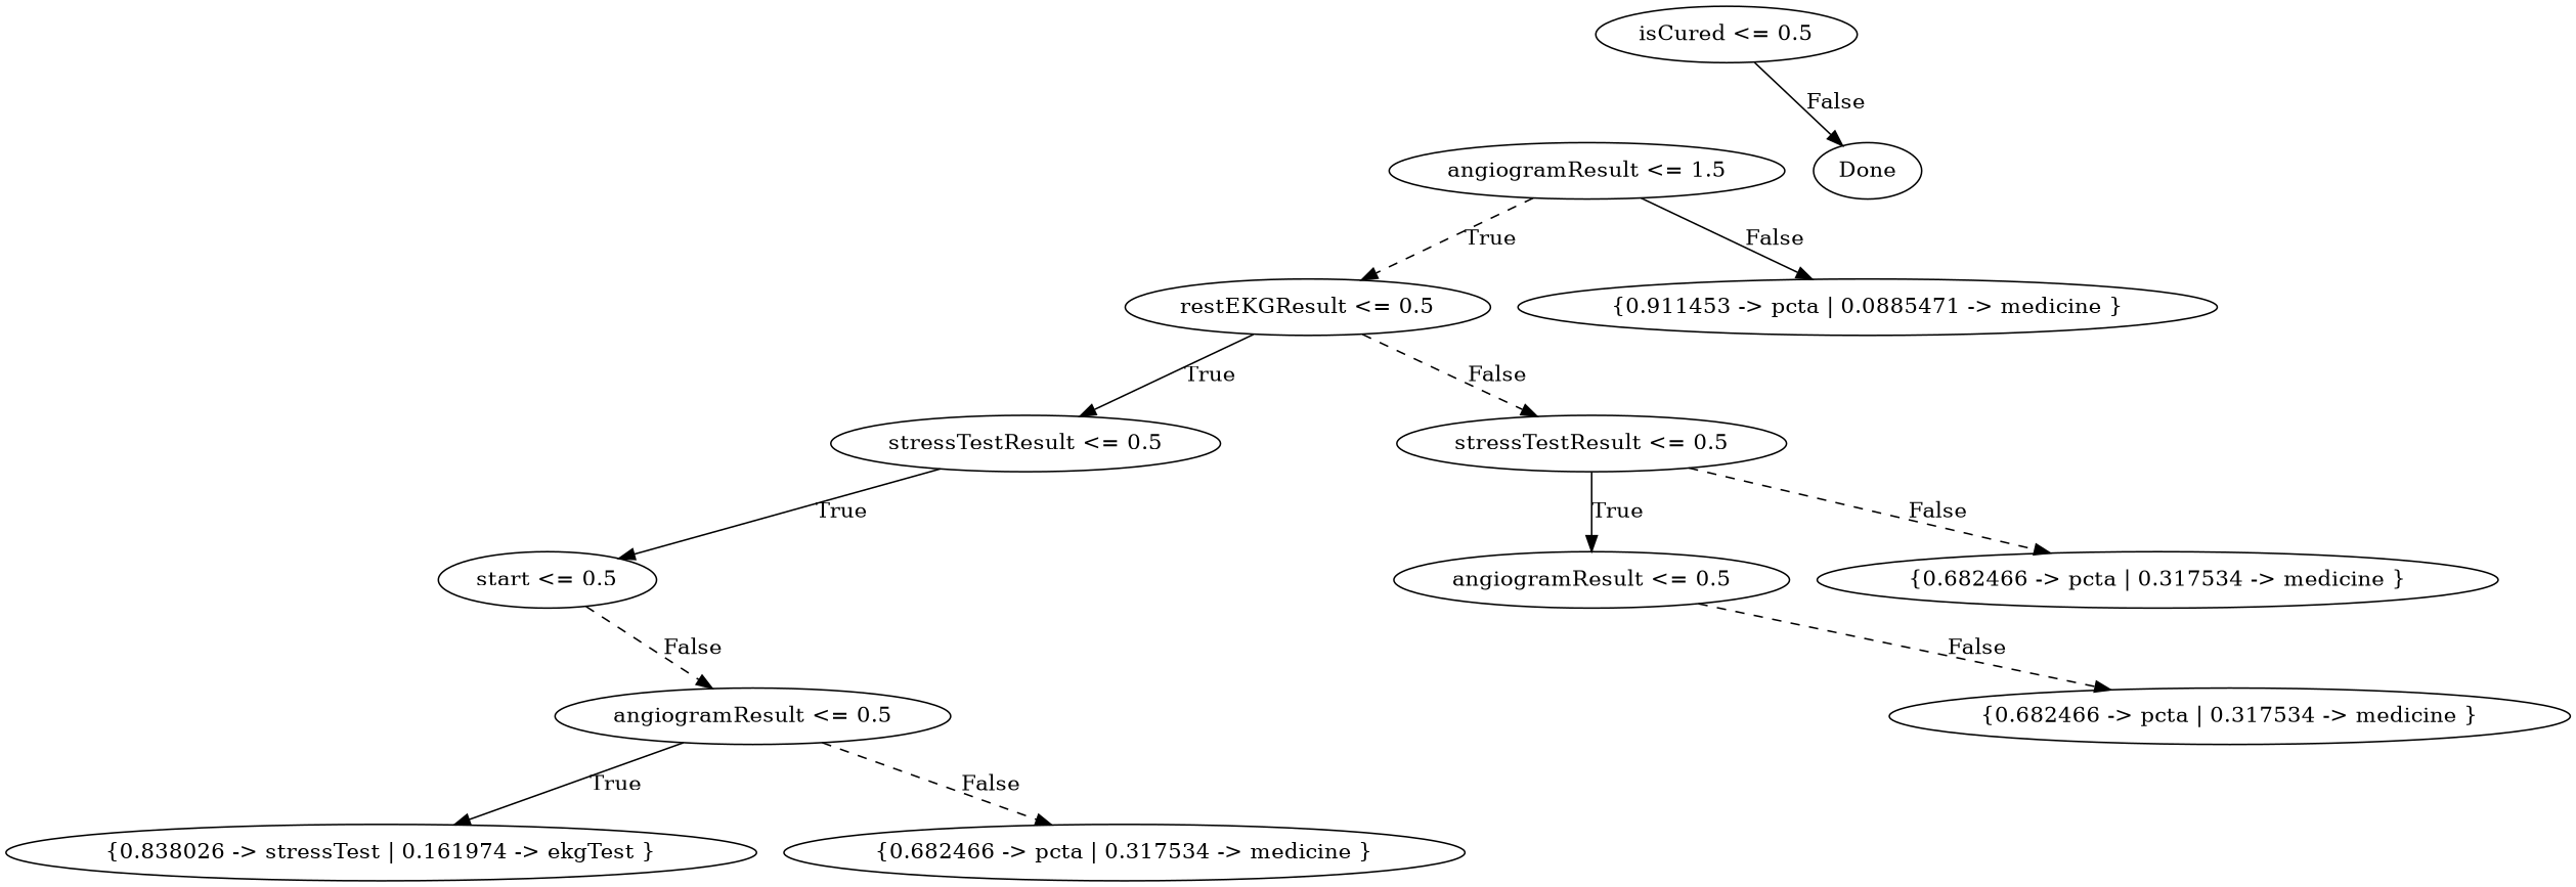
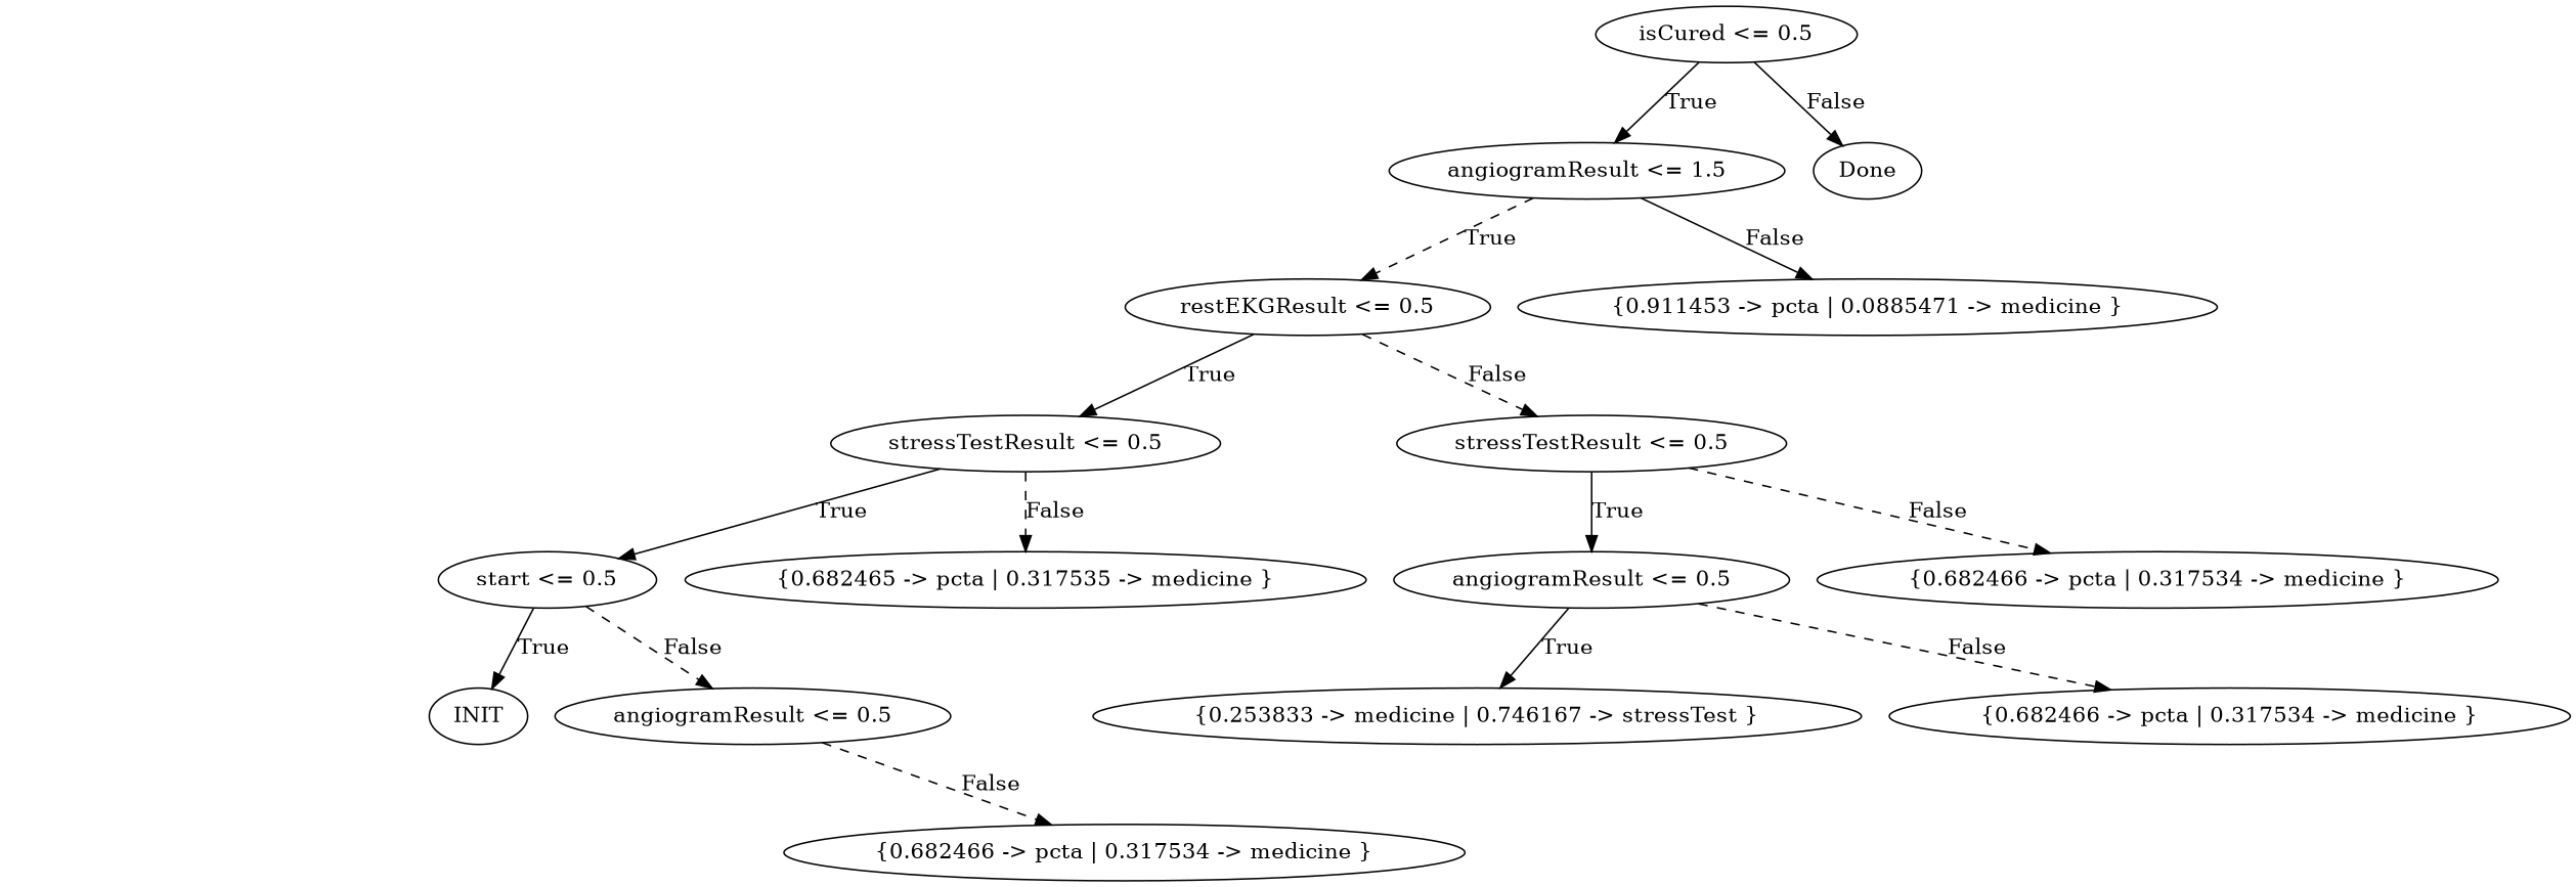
  digraph {
    n1 [label="isCured <= 0.5"]
    n2 [label="angiogramResult <= 1.5"]
    n3 [label=Done]
    n4 [label="restEKGResult <= 0.5"]
    n5 [label="{0.911453 -> pcta | 0.0885471 -> medicine }"]
    n6 [label="stressTestResult <= 0.5"]
    n7 [label="stressTestResult <= 0.5"]
    n8 [label="start <= 0.5"]
+   n9 [label="{0.682465 -> pcta | 0.317535 -> medicine }"]
    n10 [label="angiogramResult <= 0.5"]
    n11 [label="{0.682466 -> pcta | 0.317534 -> medicine }"]
+   n12 [label=INIT]
    n13 [label="angiogramResult <= 0.5"]
-   n14 [label="{0.838026 -> stressTest | 0.161974 -> ekgTest }"]
    n15 [label="{0.682466 -> pcta | 0.317534 -> medicine }"]
+   n16 [label="{0.253833 -> medicine | 0.746167 -> stressTest }"]
    n17 [label="{0.682466 -> pcta | 0.317534 -> medicine }"]
+   n1 -> n2 [label=True]
    n1 -> n3 [label=False style=solid]
    n2 -> n4 [label=True style=dashed]
    n2 -> n5 [label=False style=solid]
    n4 -> n6 [label=True]
    n4 -> n7 [label=False style=dashed]
    n6 -> n8 [label=True]
+   n6 -> n9 [label=False style=dashed]
    n7 -> n10 [label=True]
    n7 -> n11 [label=False style=dashed]
+   n8 -> n12 [label=True]
    n8 -> n13 [label=False style=dashed]
+   n10 -> n16 [label=True]
    n10 -> n17 [label=False style=dashed]
-   n13 -> n14 [label=True]
    n13 -> n15 [label=False style=dashed]
  }
